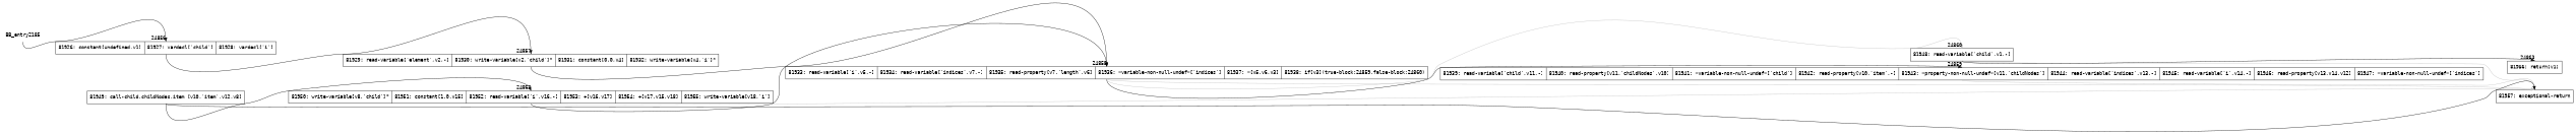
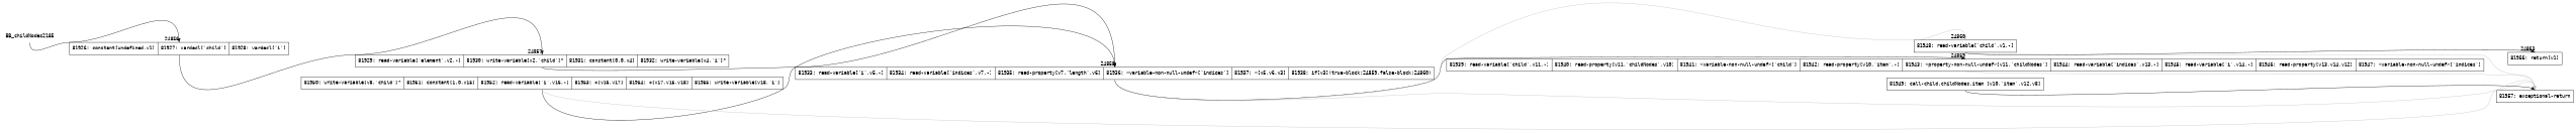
  digraph {
    fontname="DejaVu Sans Mono"
    rankdir=LR
    node [fontname="DejaVu Sans Mono" shape=record]
    edge [fontname="DejaVu Sans Mono" headport=n tailport=s]
-   BB_entry2185 [shape=none]
+   BB_entry2185 [shape=none label=BB_childNodes2185]
    n2 [label="{81926: constant[undefined,v1]|81927: vardecl['child']|81928: vardecl['i']}"]
    n3 [label="{81929: read-variable['element',v2,-]|81930: write-variable[v2,'child']*|81931: constant[0.0,v4]|81932: write-variable[v4,'i']*}"]
    n4 [label="{81933: read-variable['i',v5,-]|81934: read-variable['indices',v7,-]|81935: read-property[v7,'length',v6]|81936: \<variable-non-null-undef\>['indices']|81937: \<[v5,v6,v3]|81938: if[v3](true-block:24859,false-block:24860)}"]
    n5 [label="{81957: exceptional-return}"]
    n6 [label="{81939: read-variable['child',v11,-]|81940: read-property[v11,'childNodes',v10]|81941: \<variable-non-null-undef\>['child']|81942: read-property[v10,'item',-]|81943: \<property-non-null-undef\>[v11,'childNodes']|81944: read-variable['indices',v13,-]|81945: read-variable['i',v14,-]|81946: read-property[v13,v14,v12]|81947: \<variable-non-null-undef\>['indices']}"]
    n7 [label="{81948: read-variable['child',v1,-]}"]
    n8 [label="{81956: return[v1]}"]
    n9 [label="{81949: call-child.childNodes.item [v10,'item',v12,v8]}"]
    n10 [label="{81950: write-variable[v8,'child']*|81951: constant[1.0,v15]|81952: read-variable['i',v16,-]|81953: +[v16,v17]|81954: +[v17,v15,v18]|81955: write-variable[v18,'i']}"]
    BB_entry2185 -> n2 [headlabel="    24856"]
    n2 -> n3 [headlabel="      24857"]
    n3 -> n4 [headlabel="      24858"]
    n4 -> n5 [color=gray]
    n4 -> n6 [headlabel="      24859"]
    n4 -> n7 [color=gray headlabel="      24860"]
    n6 -> n5 [color=gray]
    n7 -> n5 [color=gray]
    n7 -> n8 [headlabel="      24863"]
    n9 -> n5 [color=black]
-   n9 -> n10 [headlabel="      24862"]
    n10 -> n4
    n10 -> n5 [color=gray]
  }
